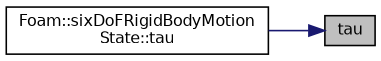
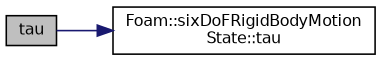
  digraph {
    rankdir=LR
    node [color=black fontname=Helvetica fontsize=10 shape=record]
    n1 [fillcolor=grey75 fontcolor=black height=0.2 label=tau style=filled width=0.4]
    n2 [height=0.2 label="Foam::sixDoFRigidBodyMotion\lState::tau" width=0.4]
-   n2 -> n1 [color=midnightblue fontname=Helvetica fontsize=10 labelfontname=Helvetica labelfontsize=10 style=solid]
+   n1 -> n2 [color=midnightblue fontname=Helvetica fontsize=10 labelfontname=Helvetica labelfontsize=10 style=solid]
  }
